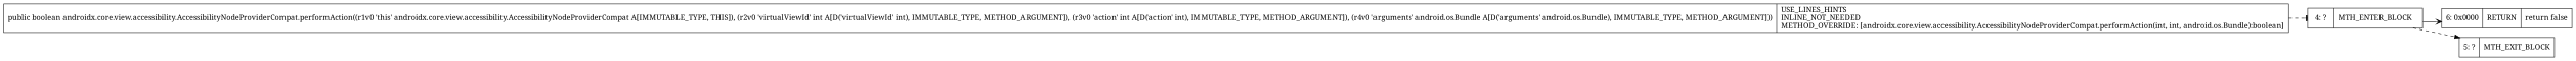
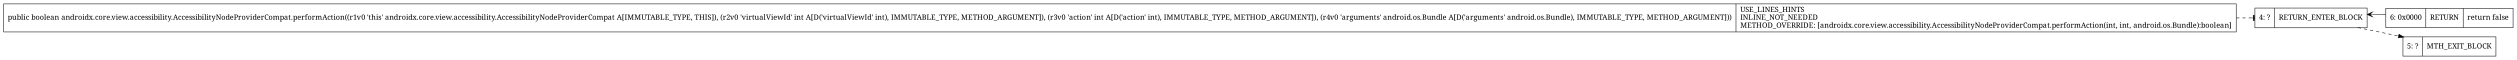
  digraph {
    fontname="Noto Serif"
    rankdir=LR
    node [fontname="Noto Serif" shape=record]
    edge [fontname="Noto Serif" style=dashed]
-   n1 [label="{4\:\ ?|MTH_ENTER_BLOCK\l}"]
+   n1 [label="{4\:\ ?|RETURN_ENTER_BLOCK\l}"]
    n2 [label="{6\:\ 0x0000|RETURN\l|return false\l}"]
    n3 [label="{5\:\ ?|MTH_EXIT_BLOCK\l}"]
    n4 [label="{public boolean androidx.core.view.accessibility.AccessibilityNodeProviderCompat.performAction((r1v0 'this' androidx.core.view.accessibility.AccessibilityNodeProviderCompat A[IMMUTABLE_TYPE, THIS]), (r2v0 'virtualViewId' int A[D('virtualViewId' int), IMMUTABLE_TYPE, METHOD_ARGUMENT]), (r3v0 'action' int A[D('action' int), IMMUTABLE_TYPE, METHOD_ARGUMENT]), (r4v0 'arguments' android.os.Bundle A[D('arguments' android.os.Bundle), IMMUTABLE_TYPE, METHOD_ARGUMENT]))  | USE_LINES_HINTS\lINLINE_NOT_NEEDED\lMETHOD_OVERRIDE: [androidx.core.view.accessibility.AccessibilityNodeProviderCompat.performAction(int, int, android.os.Bundle):boolean]\l}"]
-   n1 -> n2 [arrowhead=vee style=solid]
+   n2 -> n1 [arrowhead=vee style=solid]
    n1 -> n3 [arrowhead=normal]
    n4 -> n1 [arrowhead=tee]
  }
